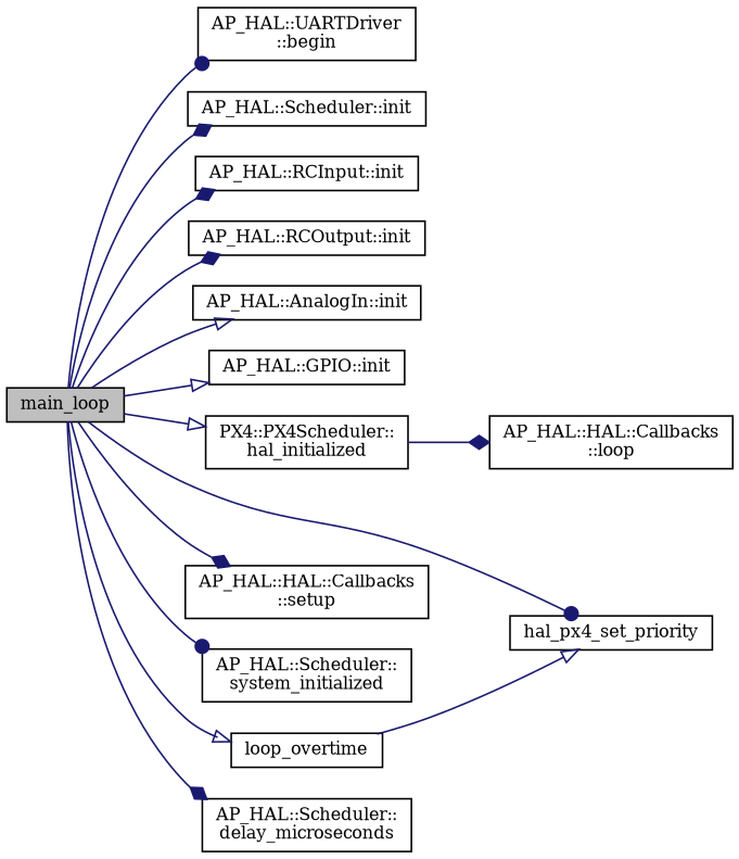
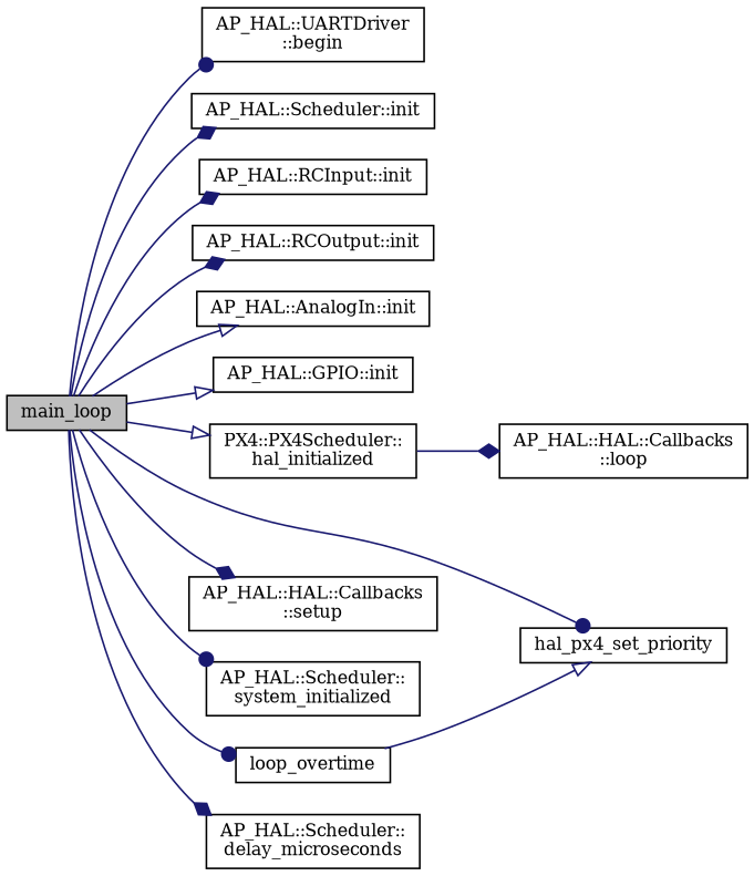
  digraph {
    fontname="DejaVu Serif"
    rankdir=LR
    node [color=black fillcolor=white fontname="DejaVu Serif" fontsize=10 shape=record style=filled]
    edge [arrowhead=diamond color=midnightblue fontname="DejaVu Serif" fontsize=10 labelfontname=Helvetica labelfontsize=10 style=solid]
    n1 [fillcolor=grey75 fontcolor=black height=0.2 label=main_loop width=0.4]
    n2 [height=0.2 label="AP_HAL::UARTDriver\l::begin" width=0.4]
    n3 [height=0.2 label="AP_HAL::Scheduler::init" width=0.4]
    n4 [height=0.2 label="AP_HAL::RCInput::init" width=0.4]
    n5 [height=0.2 label="AP_HAL::RCOutput::init" width=0.4]
    n6 [height=0.2 label="AP_HAL::AnalogIn::init" width=0.4]
    n7 [height=0.2 label="AP_HAL::GPIO::init" width=0.4]
    n8 [height=0.2 label=hal_px4_set_priority width=0.4]
    n9 [height=0.2 label="PX4::PX4Scheduler::\lhal_initialized" width=0.4]
    n10 [height=0.2 label="AP_HAL::HAL::Callbacks\l::setup" width=0.4]
    n11 [height=0.2 label="AP_HAL::Scheduler::\lsystem_initialized" width=0.4]
    n12 [height=0.2 label=loop_overtime width=0.4]
    n13 [height=0.2 label="AP_HAL::Scheduler::\ldelay_microseconds" width=0.4]
    n14 [height=0.2 label="AP_HAL::HAL::Callbacks\l::loop" width=0.4]
    n1 -> n2 [arrowhead=dot]
    n1 -> n3
    n1 -> n4
    n1 -> n5
    n1 -> n6 [arrowhead=onormal]
    n1 -> n7 [arrowhead=onormal]
    n1 -> n8 [arrowhead=dot]
    n1 -> n9 [arrowhead=onormal]
    n1 -> n10
    n1 -> n11 [arrowhead=dot]
-   n1 -> n12 [arrowhead=onormal]
+   n1 -> n12 [arrowhead=dot]
    n1 -> n13
    n9 -> n14
    n12 -> n8 [arrowhead=onormal]
  }
